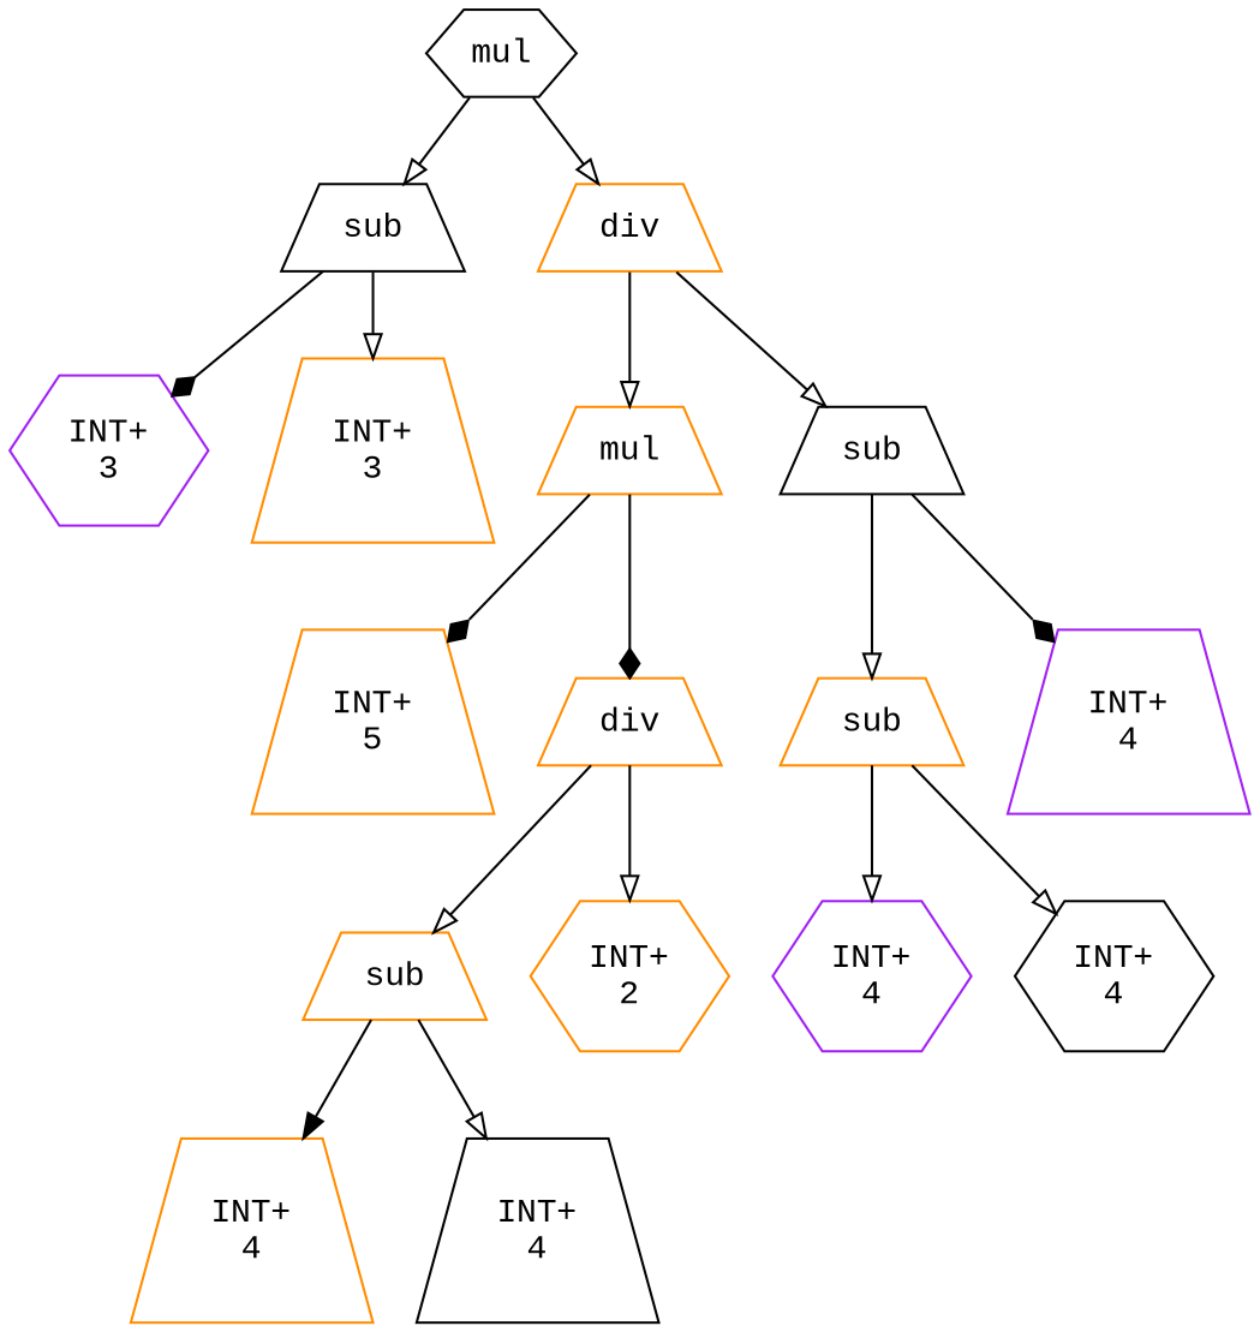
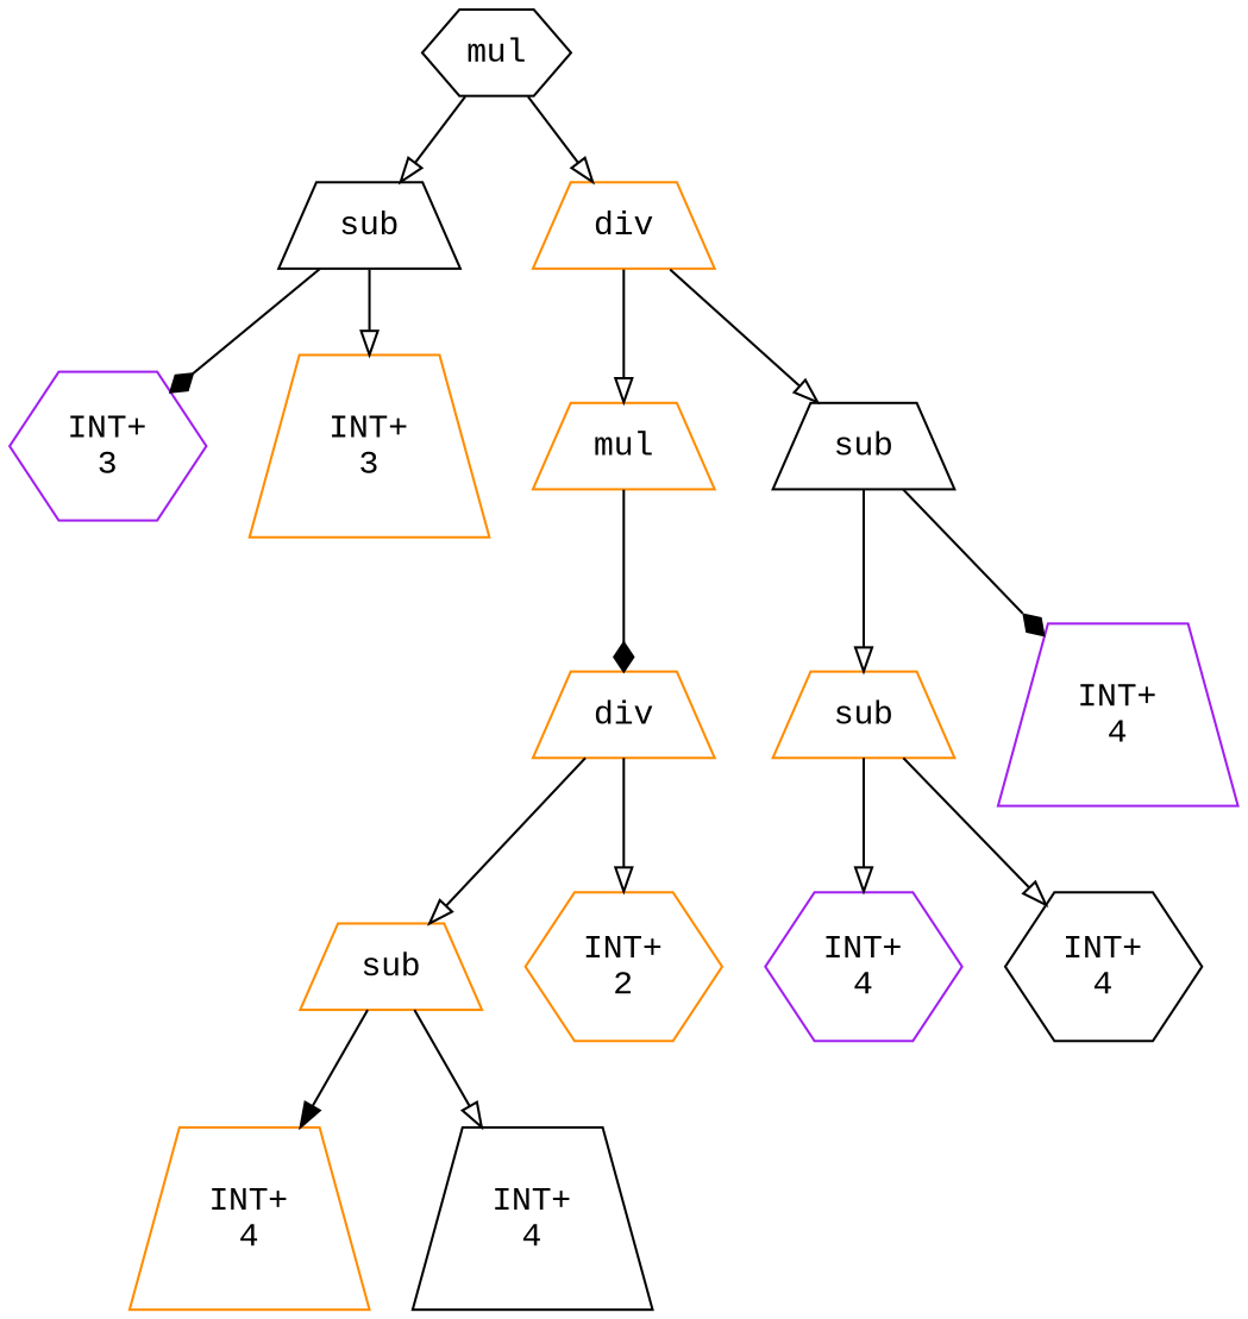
  digraph {
    fontname="Liberation Mono"
    node [shape=trapezium color=darkorange fontname="Liberation Mono"]
    edge [arrowhead=onormal fontname="Liberation Mono"]
    n1 [label=mul shape=hexagon color=black]
    n2 [label=sub color=black]
    n3 [label=div]
    n4 [label="INT+\n3" shape=hexagon color=purple]
    n5 [label="INT+\n3"]
    n6 [label=mul]
    n7 [label=sub color=black]
-   n8 [label="INT+\n5"]
    n9 [label=div]
    n10 [label=sub]
    n11 [label="INT+\n2" shape=hexagon]
    n12 [label="INT+\n4"]
    n13 [label="INT+\n4" color=black]
    n14 [label=sub]
    n15 [label="INT+\n4" color=purple]
    n16 [label="INT+\n4" shape=hexagon color=purple]
    n17 [label="INT+\n4" shape=hexagon color=black]
    n1 -> n2
    n1 -> n3
    n2 -> n4 [arrowhead=diamond]
    n2 -> n5
    n3 -> n6
    n3 -> n7
-   n6 -> n8 [arrowhead=diamond]
    n6 -> n9 [arrowhead=diamond]
    n7 -> n14
    n7 -> n15 [arrowhead=diamond]
    n9 -> n10
    n9 -> n11
    n10 -> n12 [arrowhead=normal]
    n10 -> n13
    n14 -> n16
    n14 -> n17
  }
